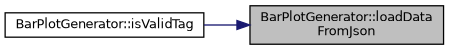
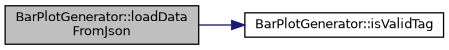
  digraph {
    rankdir=LR
    node [color=black fontname=Helvetica fontsize=10 shape=record style=filled]
    n1 [fillcolor=grey75 fontcolor=black height=0.2 label="BarPlotGenerator::loadData\lFromJson" width=0.4]
    n2 [fillcolor=white height=0.2 label="BarPlotGenerator::isValidTag" width=0.4]
-   n2 -> n1 [color=midnightblue fontname=Helvetica fontsize=10 labelfontname=Helvetica labelfontsize=10 style=solid]
+   n1 -> n2 [color=midnightblue fontname=Helvetica fontsize=10 labelfontname=Helvetica labelfontsize=10 style=solid]
  }
